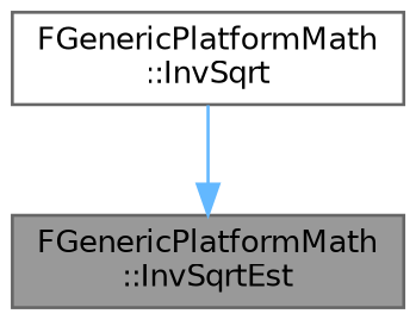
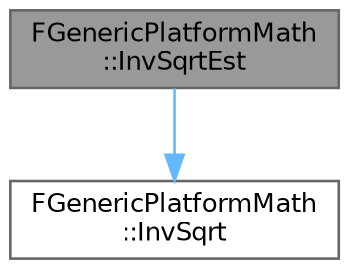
  digraph {
    rankdir=TB
    node [fontname=Helvetica fontsize=10 shape=box style=filled]
    n1 [color=gray40 fillcolor=grey60 fontcolor=black height=0.2 label="FGenericPlatformMath\l::InvSqrtEst" width=0.4]
    n2 [color=grey40 fillcolor=white height=0.2 label="FGenericPlatformMath\l::InvSqrt" width=0.4]
-   n2 -> n1 [color=steelblue1 fontname=Helvetica fontsize=10 labelfontname=Helvetica labelfontsize=10 style=solid]
+   n1 -> n2 [color=steelblue1 fontname=Helvetica fontsize=10 labelfontname=Helvetica labelfontsize=10 style=solid]
  }
